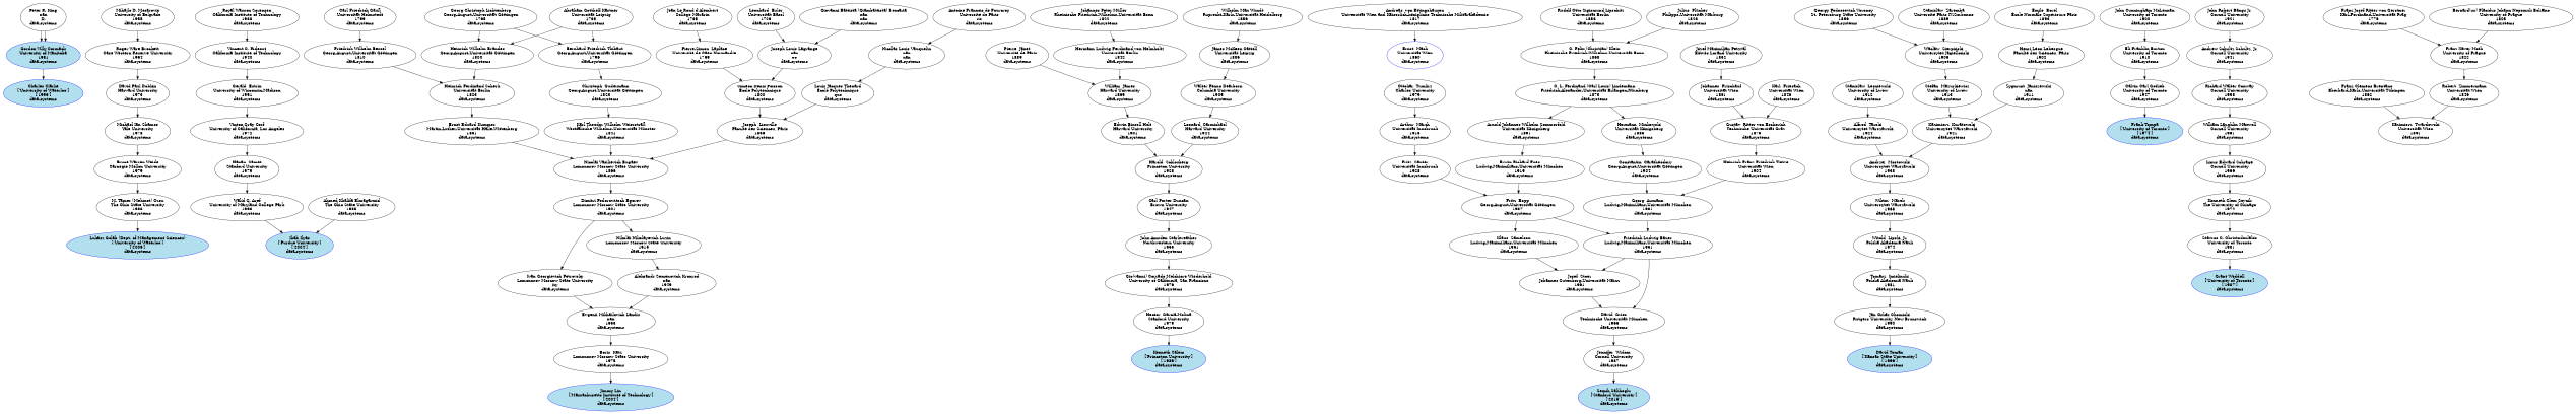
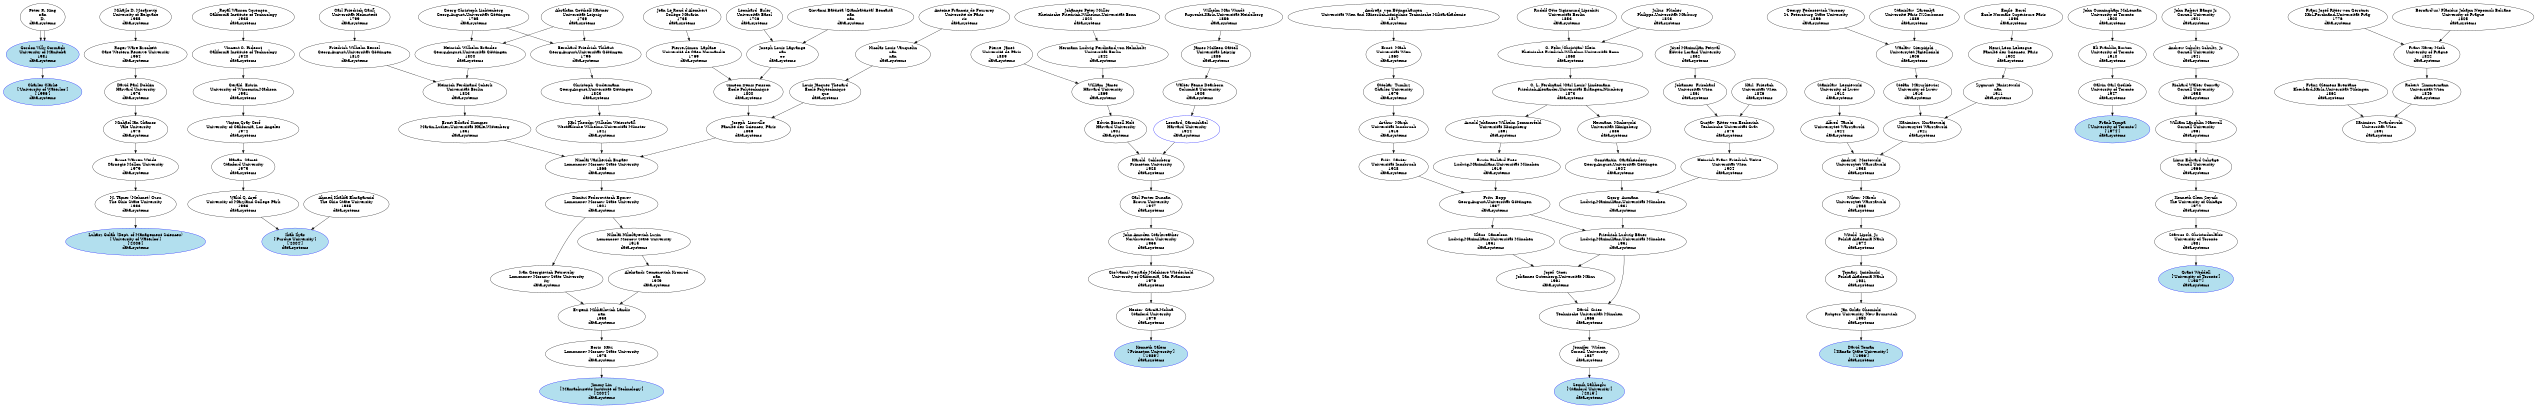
  digraph {
    n1 [color=blue fillcolor=lightblue2 label="Charles Clarke\n['University of Waterloo']\n['1996']\ndata-systems" style=filled]
    n2 [color=blue fillcolor=lightblue2 label="Gordon Villy Cormack\nUniversity of Manitoba\n1981\ndata-systems" style=filled]
    n3 [color=blue fillcolor=lightblue2 label="Lukasz Golab (Dept. of Management Sciences)\n['University of Waterloo']\n['2006']\ndata-systems" style=filled]
    n4 [color=blue fillcolor=lightblue2 label="Ihab Ilyas\n['Purdue University']\n['2004']\ndata-systems" style=filled]
    n5 [color=blue fillcolor=lightblue2 label="Jimmy Lin\n['Massachusetts Institute of Technology']\n['2004']\ndata-systems" style=filled]
    n6 [color=blue fillcolor=lightblue2 label="Kenneth Salem\n['Princeton University']\n['1989']\ndata-systems" style=filled]
    n7 [color=blue fillcolor=lightblue2 label="Semih Salihoglu\n['Stanford University']\n['2015']\ndata-systems" style=filled]
    n8 [color=blue fillcolor=lightblue2 label="David Toman\n['Kansas State University']\n['1996']\ndata-systems" style=filled]
    n9 [color=blue fillcolor=lightblue2 label="Frank Tompa\n['University of Toronto']\n['1974']\ndata-systems" style=filled]
    n10 [color=blue fillcolor=lightblue2 label="Grant Weddell\n['University of Toronto']\n['1987']\ndata-systems" style=filled]
    n11 [label="Peter R. King\nnan\nD.\ndata-systems"]
    n12 [label="M. Tamer (Mehmet) Ozsu\nThe Ohio State University\n1983\ndata-systems"]
    n13 [label="Walid G. Aref\nUniversity of Maryland College Park\n1993\ndata-systems"]
    n14 [label="Ahmed Khalifa Elmagarmid\nThe Ohio State University\n1985\ndata-systems"]
    n15 [label="Boris  Katz\nLomonosov Moscow State University\n1975\ndata-systems"]
    n16 [label="Hector  Garcia-Molina\nStanford University\n1979\ndata-systems"]
    n17 [label="Jennifer  Widom\nCornell University\n1987\ndata-systems"]
    n18 [label="Jan Oskar Chomicki\nRutgers University, New Brunswick\n1990\ndata-systems"]
    n19 [label="Calvin Carl Gotlieb\nUniversity of Toronto\n1947\ndata-systems"]
    n20 [label="Stavros C. Christodoulakis\nUniversity of Toronto\n1981\ndata-systems"]
    n21 [label="Bruce Warren Weide\nCarnegie Mellon University\n1979\ndata-systems"]
    n22 [label="Hanan  Samet\nStanford University\n1975\ndata-systems"]
    n23 [label="Evgenii Mikhailovich Landis\nnan\n1953\ndata-systems"]
    n24 [label="Gio(vanni) Corrado Melchiore Wiederhold\nUniversity of California, San Francisco\n1976\ndata-systems"]
    n25 [label="David  Gries\nTechnische Universität München\n1966\ndata-systems"]
    n26 [label="Tomasz  Imielinski\nPolska Akademia Nauk\n1981\ndata-systems"]
    n27 [label="Eli Franklin Burton\nUniversity of Toronto\n1910\ndata-systems"]
    n28 [label="Kenneth Clem Sevcik\nThe University of Chicago\n1972\ndata-systems"]
    n29 [label="Michael Ian Shamos\nYale University\n1978\ndata-systems"]
    n30 [label="Vinton Gray Cerf\nUniversity of California, Los Angeles\n1972\ndata-systems"]
    n31 [label="Ivan Georgievich Petrovsky\nLomonosov Moscow State University\nity\ndata-systems"]
    n32 [label="Aleksandr Semenovich Kronrod\nnan\n1949\ndata-systems"]
    n33 [label="John Amsden Starkweather\nNorthwestern University\n1955\ndata-systems"]
    n34 [label="Josef  Stoer\nJohannes Gutenberg-Universität Mainz\n1961\ndata-systems"]
    n35 [label="Friedrich Ludwig Bauer\nLudwig-Maximilians-Universität München\n1951\ndata-systems"]
    n36 [label="Witold  Lipski, Jr.\nPolska Akademia Nauk\n1974\ndata-systems"]
    n37 [label="John Cunningham McLennan\nUniversity of Toronto\n1900\ndata-systems"]
    n38 [label="Linus Edward Schrage\nCornell University\n1966\ndata-systems"]
    n39 [label="David Paul Dobkin\nHarvard University\n1973\ndata-systems"]
    n40 [label="Gerald  Estrin\nUniversity of Wisconsin-Madison\n1951\ndata-systems"]
    n41 [label="Dimitri Fedorowitsch Egorov\nLomonosov Moscow State University\n1901\ndata-systems"]
    n42 [label="Nikolai Nikolayevich Luzin\nLomonosov Moscow State University\n1915\ndata-systems"]
    n43 [label="Carl Porter Duncan\nBrown University\n1947\ndata-systems"]
    n44 [label="Klaus  Samelson\nLudwig-Maximilians-Universität München\n1951\ndata-systems"]
    n45 [label="Fritz  Bopp\nGeorg-August-Universität Göttingen\n1937\ndata-systems"]
    n46 [label="Georg  Aumann\nLudwig-Maximilians-Universität München\n1931\ndata-systems"]
    n47 [label="Wiktor  Marek\nUniwersytet Warszawski\n1968\ndata-systems"]
    n48 [label="William Laughlin Maxwell\nCornell University\n1961\ndata-systems"]
    n49 [label="Roger Ware Brockett\nCase Western Reserve University\n1964\ndata-systems"]
    n50 [label="Vincent C. Rideout\nCalifornia Institute of Technology\n1940\ndata-systems"]
    n51 [label="Nicolai Vasilievich Bugaev\nLomonosov Moscow State University\n1866\ndata-systems"]
    n52 [label="Harold  Schlosberg\nPrinceton University\n1928\ndata-systems"]
    n53 [label="Erwin Richard Fues\nLudwig-Maximilians-Universität München\n1919\ndata-systems"]
    n54 [label="Fritz  Sauter\nUniversität Innsbruck\n1928\ndata-systems"]
    n55 [label="Heinrich Franz Friedrich Tietze\nUniversität Wien\n1904\ndata-systems"]
    n56 [label="Constantin  Carathéodory\nGeorg-August-Universität Göttingen\n1904\ndata-systems"]
    n57 [label="Andrzej  Mostowski\nUniwersytet Warszawski\n1938\ndata-systems"]
    n58 [label="Richard Walter Conway\nCornell University\n1958\ndata-systems"]
    n59 [label="Mihajlo D. Mesarović\nUniversity of Belgrade\n1955\ndata-systems"]
    n60 [label="Royal Wasson Sorensen\nCalifornia Institute of Technology\n1938\ndata-systems"]
    n61 [label="Ernst Eduard Kummer\nMartin-Luther-Universität Halle-Wittenberg\n1831\ndata-systems"]
    n62 [label="Joseph  Liouville\nFaculté des Sciences, Paris\n1836\ndata-systems"]
    n63 [label="Karl Theodor Wilhelm Weierstraß\nWestfälische Wilhelms-Universität Münster\n1841\ndata-systems"]
    n64 [label="Edwin Bissell Holt\nHarvard University\n1901\ndata-systems"]
-   n65 [label="Leonard  Carmichael\nHarvard University\n1924\ndata-systems"]
+   n65 [label="Leonard  Carmichael\nHarvard University\n1924\ndata-systems" color=blue]
    n66 [label="Arnold Johannes Wilhelm Sommerfeld\nUniversität Königsberg\n1891\ndata-systems"]
    n67 [label="Arthur  March\nUniversität Innsbruck\n1913\ndata-systems"]
    n68 [label="Gustav  Ritter von Escherich\nTechnische Universität Graz\n1873\ndata-systems"]
    n69 [label="Hermann  Minkowski\nUniversität Königsberg\n1885\ndata-systems"]
    n70 [label="Alfred  Tarski\nUniwersytet Warszawski\n1924\ndata-systems"]
    n71 [label="Kazimierz  Kuratowski\nUniwersytet Warszawski\n1921\ndata-systems"]
    n72 [label="Andrew Schultz Schultz, Jr.\nCornell University\n1941\ndata-systems"]
    n73 [label="Heinrich Ferdinand Scherk\nUniversität Berlin\n1823\ndata-systems"]
    n74 [label="Siméon Denis Poisson\nÉcole Polytechnique\n1800\ndata-systems"]
    n75 [label="Louis Jacques Thenard\nÉcole Polytechnique\nque\ndata-systems"]
    n76 [label="Christoph  Gudermann\nGeorg-August-Universität Göttingen\n1823\ndata-systems"]
    n77 [label="William  James\nHarvard University\n1869\ndata-systems"]
    n78 [label="Walter Fenno Dearborn\nColumbia University\n1905\ndata-systems"]
    n79 [label="C. L. Ferdinand (Carl Louis) Lindemann\nFriedrich-Alexander-Universität Erlangen-Nürnberg\n1873\ndata-systems"]
    n80 [label="Ottokar  Tumlirz\nCharles University\n1979\ndata-systems"]
    n81 [label="Johannes  Frischauf\nUniversität Wien\n1861\ndata-systems"]
    n82 [label="Karl  Friesach\nUniversität Wien\n1846\ndata-systems"]
    n83 [label="Stanislaw  Lesniewski\nUniversity of Lwów\n1912\ndata-systems"]
    n84 [label="Stefan  Mazurkiewicz\nUniversity of Lwów\n1913\ndata-systems"]
    n85 [label="Zygmunt  Janiszewski\nnan\n1911\ndata-systems"]
    n86 [label="John Robert Bangs Jr.\nCornell University\n1921\ndata-systems"]
    n87 [label="Heinrich Wilhelm Brandes\nGeorg-August-Universität Göttingen\n1800\ndata-systems"]
    n88 [label="Friedrich Wilhelm Bessel\nGeorg-August-Universität Göttingen\n1810\ndata-systems"]
    n89 [label="Pierre-Simon  Laplace\nUniversité de Caen Normandie\n1769\ndata-systems"]
    n90 [label="Joseph Louis Lagrange\nnan\nee\ndata-systems"]
    n91 [label="Nicolas Louis Vauquelin\nnan\nnan\ndata-systems"]
    n92 [label="Bernhard Friedrich Thibaut\nGeorg-August-Universität Göttingen\n1796\ndata-systems"]
    n93 [label="Pierre  Janet\nUniversité de Paris\n1889\ndata-systems"]
    n94 [label="Hermann Ludwig Ferdinand von Helmholtz\nUniversität Berlin\n1842\ndata-systems"]
    n95 [label="James McKeen Cattell\nUniversität Leipzig\n1886\ndata-systems"]
    n96 [label="C. Felix (Christian) Klein\nRheinische Friedrich-Wilhelms-Universität Bonn\n1868\ndata-systems"]
-   n97 [label="Ernst  Mach\nUniversität Wien\n1860\ndata-systems" color=blue]
+   n97 [label="Ernst  Mach\nUniversität Wien\n1860\ndata-systems"]
    n98 [label="Franz Xaver Moth\nUniversity of Prague\n1822\ndata-systems"]
    n99 [label="Robert  Zimmermann\nUniversität Wien\n1846\ndata-systems"]
    n100 [label="Józef Maximilian Petzval\nEötvös Loránd University\n1832\ndata-systems"]
    n101 [label="Kazimierz  Twardowski\nUniversität Wien\n1891\ndata-systems"]
    n102 [label="Wacław  Sierpiński\nUniwersytet Jagielloński\n1906\ndata-systems"]
    n103 [label="Henri Léon Lebesgue\nFaculté des Sciences, Paris\n1902\ndata-systems"]
    n104 [label="Abraham Gotthelf Kästner\nUniversität Leipzig\n1739\ndata-systems"]
    n105 [label="Georg Christoph Lichtenberg\nGeorg-August-Universität Göttingen\n1765\ndata-systems"]
    n106 [label="Carl Friedrich Gauß\nUniversität Helmstedt\n1799\ndata-systems"]
    n107 [label="Jean Le Rond d'Alembert\nCollège Mazarin\n1735\ndata-systems"]
    n108 [label="Giovanni Battista (Giambattista) Beccaria\nnan\nnan\ndata-systems"]
    n109 [label="Leonhard  Euler\nUniversität Basel\n1726\ndata-systems"]
    n110 [label="Antoine Francois de Fourcroy\nUniversité de Paris\nris\ndata-systems"]
    n111 [label="Johannes Peter Müller\nRheinische Friedrich-Wilhelms-Universität Bonn\n1822\ndata-systems"]
    n112 [label="Wilhelm Max Wundt\nRuprecht-Karls-Universität Heidelberg\n1856\ndata-systems"]
    n113 [label="Julius  Plücker\nPhilipps-Universität Marburg\n1823\ndata-systems"]
    n114 [label="Rudolf Otto Sigismund Lipschitz\nUniversität Berlin\n1853\ndata-systems"]
    n115 [label="Andreas  von Ettingshausen\nUniversität Wien and Kaiserlich-königliche Technische Militärakademie\n1817\ndata-systems"]
    n116 [label="Franz Josef Ritter von Gerstner\nKarl-Ferdinand-Universität Prag\n1776\ndata-systems"]
    n117 [label="Bernard(us) Placidus Johann Nepomuk Bolzano\nUniversity of Prague\n1805\ndata-systems"]
    n118 [label="Franz Clemens Brentano\nEberhard-Karls-Universität Tübingen\n1862\ndata-systems"]
    n119 [label="Georgy Fedoseevich Voronoy\nSt. Petersburg State University\n1896\ndata-systems"]
    n120 [label="Stanislaw  Zaremba\nUniversité Paris IV-Sorbonne\n1889\ndata-systems"]
    n121 [label="Émile  Borel\nÉcole Normale Supérieure Paris\n1893\ndata-systems"]
    n2 -> n1
    n11 -> n2
    n11 -> n2
    n12 -> n3
    n13 -> n4
    n14 -> n4
    n15 -> n5
    n16 -> n6
    n17 -> n7
    n18 -> n8
    n19 -> n9
    n20 -> n10
    n21 -> n12
    n22 -> n13
    n23 -> n15
    n24 -> n16
    n25 -> n17
    n26 -> n18
    n27 -> n19
    n28 -> n20
    n29 -> n21
    n30 -> n22
    n31 -> n23
    n32 -> n23
    n33 -> n24
    n34 -> n25
    n35 -> n25
    n35 -> n34
    n36 -> n26
    n37 -> n27
    n38 -> n28
    n39 -> n29
    n40 -> n30
    n41 -> n31
    n41 -> n42
    n42 -> n32
    n43 -> n33
    n44 -> n34
    n45 -> n35
    n45 -> n44
    n46 -> n35
    n47 -> n36
    n48 -> n38
    n49 -> n39
    n50 -> n40
    n51 -> n41
    n52 -> n43
    n53 -> n45
    n54 -> n45
    n55 -> n46
    n56 -> n46
    n57 -> n47
    n58 -> n48
    n59 -> n49
    n60 -> n50
    n61 -> n51
    n62 -> n51
    n63 -> n51
    n64 -> n52
    n65 -> n52
    n66 -> n53
    n67 -> n54
    n68 -> n55
    n69 -> n56
    n70 -> n57
    n71 -> n57
    n72 -> n58
    n73 -> n61
    n74 -> n62
    n75 -> n62
    n76 -> n63
    n77 -> n64
    n78 -> n65
    n79 -> n66
    n79 -> n69
    n80 -> n67
    n81 -> n68
    n82 -> n68
    n83 -> n70
    n84 -> n71
    n85 -> n71
    n86 -> n72
    n87 -> n73
    n88 -> n73
    n89 -> n74
    n90 -> n74
    n91 -> n75
    n92 -> n76
    n93 -> n77
    n94 -> n77
    n95 -> n78
    n96 -> n79
+   n97 -> n80
    n98 -> n99
    n99 -> n101
    n100 -> n81
    n102 -> n84
    n103 -> n85
    n104 -> n87
    n104 -> n92
    n105 -> n87
    n105 -> n92
    n106 -> n88
    n107 -> n89
    n108 -> n90
    n109 -> n90
    n110 -> n91
    n111 -> n94
    n112 -> n95
    n113 -> n96
    n114 -> n96
    n115 -> n97
    n116 -> n98
    n117 -> n98
    n118 -> n101
    n119 -> n102
    n120 -> n102
    n121 -> n103
  }
